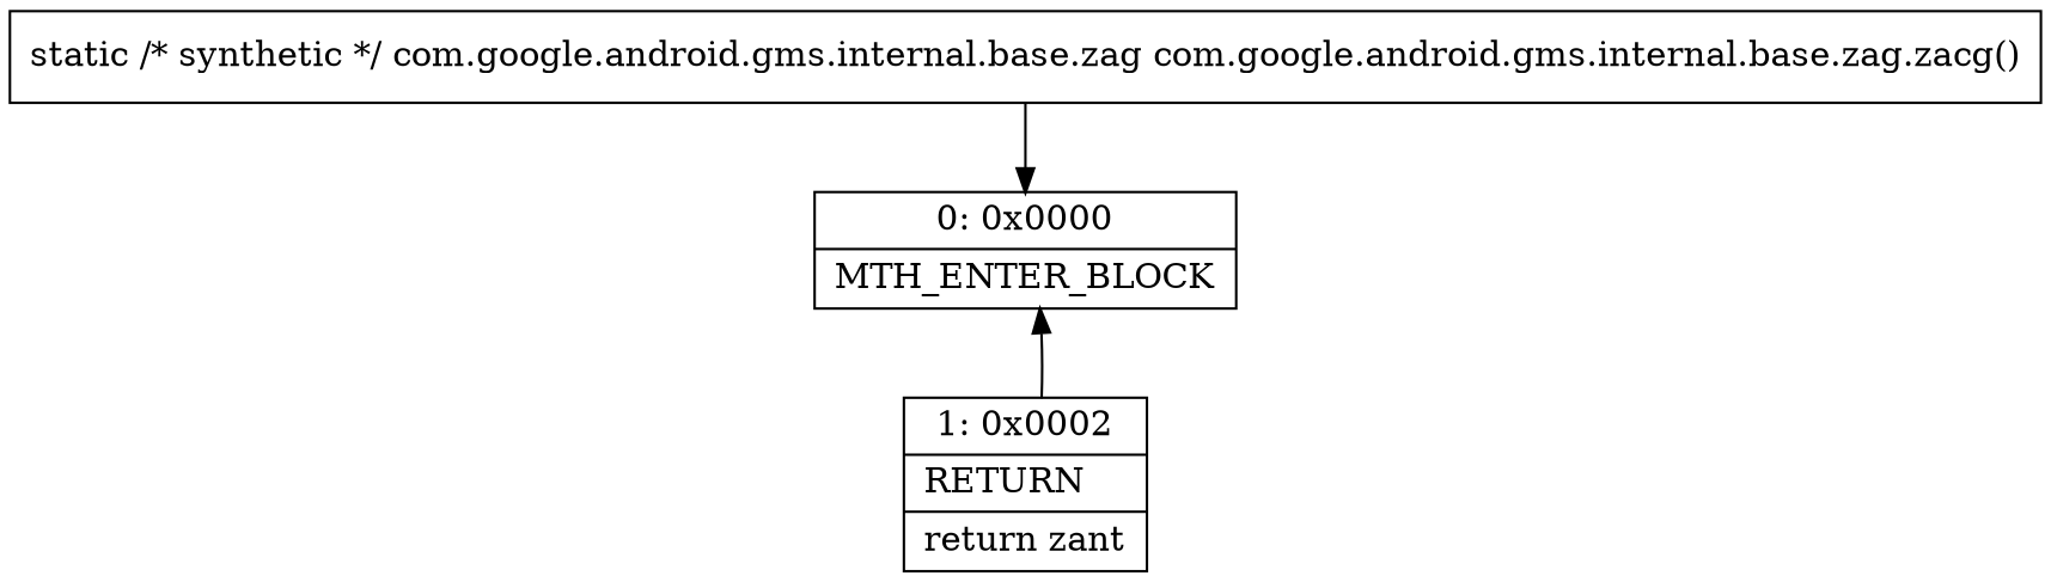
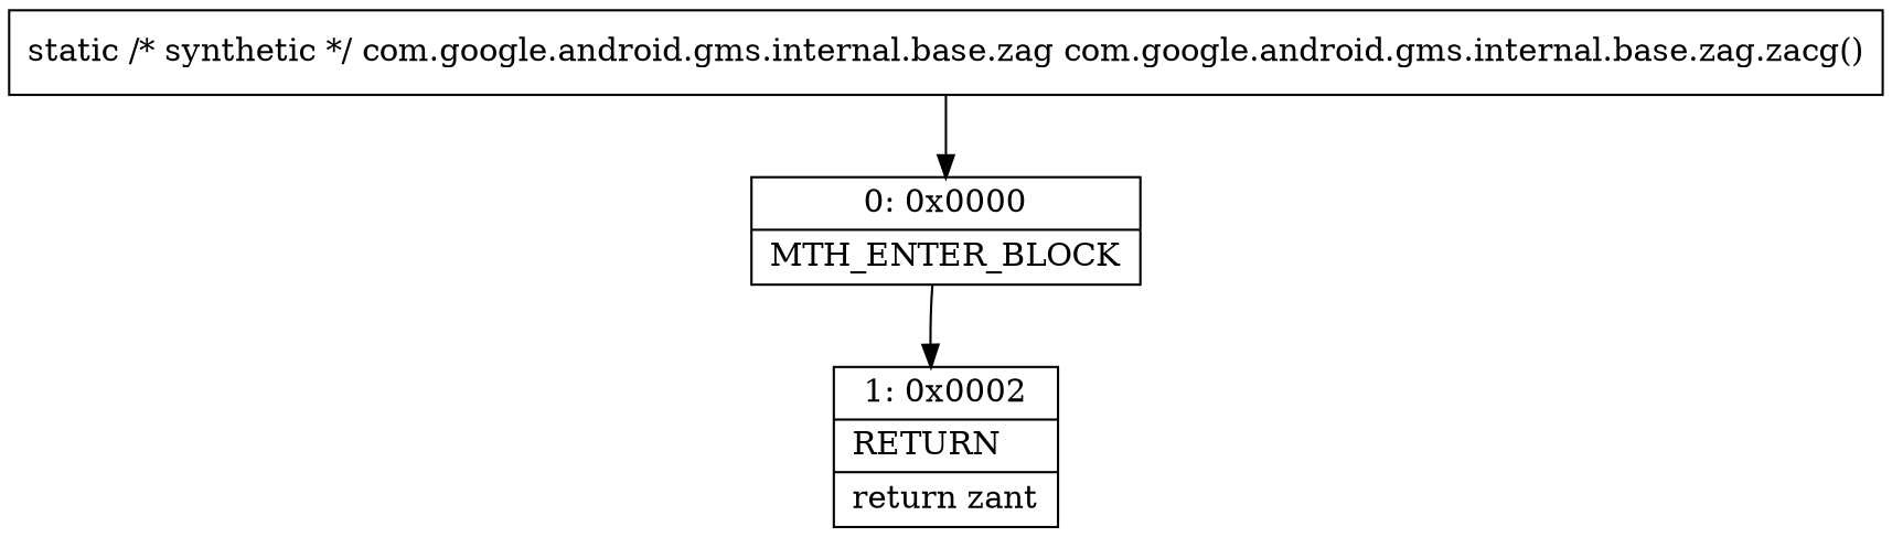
  digraph {
    node [shape=record]
    n1 [label="{0\:\ 0x0000|MTH_ENTER_BLOCK\l}"]
    n2 [label="{1\:\ 0x0002|RETURN\l|return zant\l}"]
    n3 [label="{static \/* synthetic *\/ com.google.android.gms.internal.base.zag com.google.android.gms.internal.base.zag.zacg() }"]
-   n2 -> n1
+   n1 -> n2
    n3 -> n1
  }
